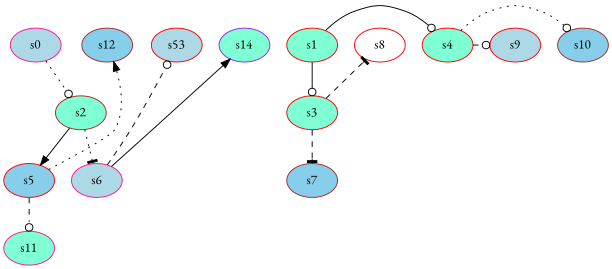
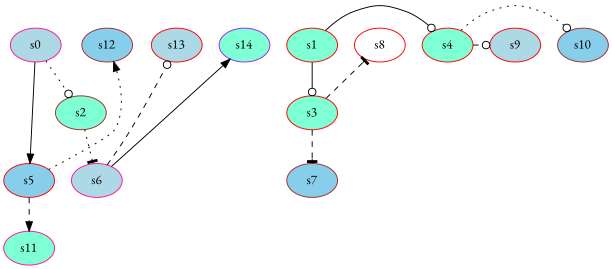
  digraph {
    fontname="EB Garamond"
    node [color=red fillcolor=aquamarine fontname="EB Garamond" player=0 style=filled]
    edge [arrowhead=odot fontname="EB Garamond" style=dashed]
    s0 [color=deeppink fillcolor=lightblue]
    s2 [color=brown player=1]
    s1 [player=1]
    s3
    s4 [player=1]
    s5 [fillcolor=skyblue player=1]
    s6 [color=deeppink fillcolor=lightblue player=1]
    s7 [color=brown fillcolor=skyblue]
    s8 [fillcolor=white]
    s9 [fillcolor=lightblue]
    s10 [color=brown fillcolor=skyblue player=1]
    s11 [color=deeppink]
    s12 [color=brown fillcolor=skyblue]
-   s13 [fillcolor=lightblue label=s53]
+   s13 [fillcolor=lightblue]
    s14 [color=purple]
    s0 -> s2 [style=dotted]
-   s2 -> s5 [arrowhead=normal style=solid]
+   s0 -> s5 [arrowhead=normal style=solid]
    s2 -> s6 [arrowhead=tee style=dotted]
    s1 -> s3 [style=solid]
    s1 -> s4 [constraint="time == 12" style=solid]
    s3 -> s7 [arrowhead=tee]
    s3 -> s8 [arrowhead=tee constraint="time % 6 == 3"]
    s4 -> s9 [constraint="time == 5 || time == 11"]
    s4 -> s10 [constraint="time % 3 == 1" style=dotted]
-   s5 -> s11
+   s5 -> s11 [arrowhead=normal]
    s5 -> s12 [arrowhead=normal constraint="time % 2 == 1" style=dotted]
    s6 -> s13 [constraint="time % 3 == 1"]
    s6 -> s14 [arrowhead=normal constraint="time == 12 || time == 14" style=solid]
  }
